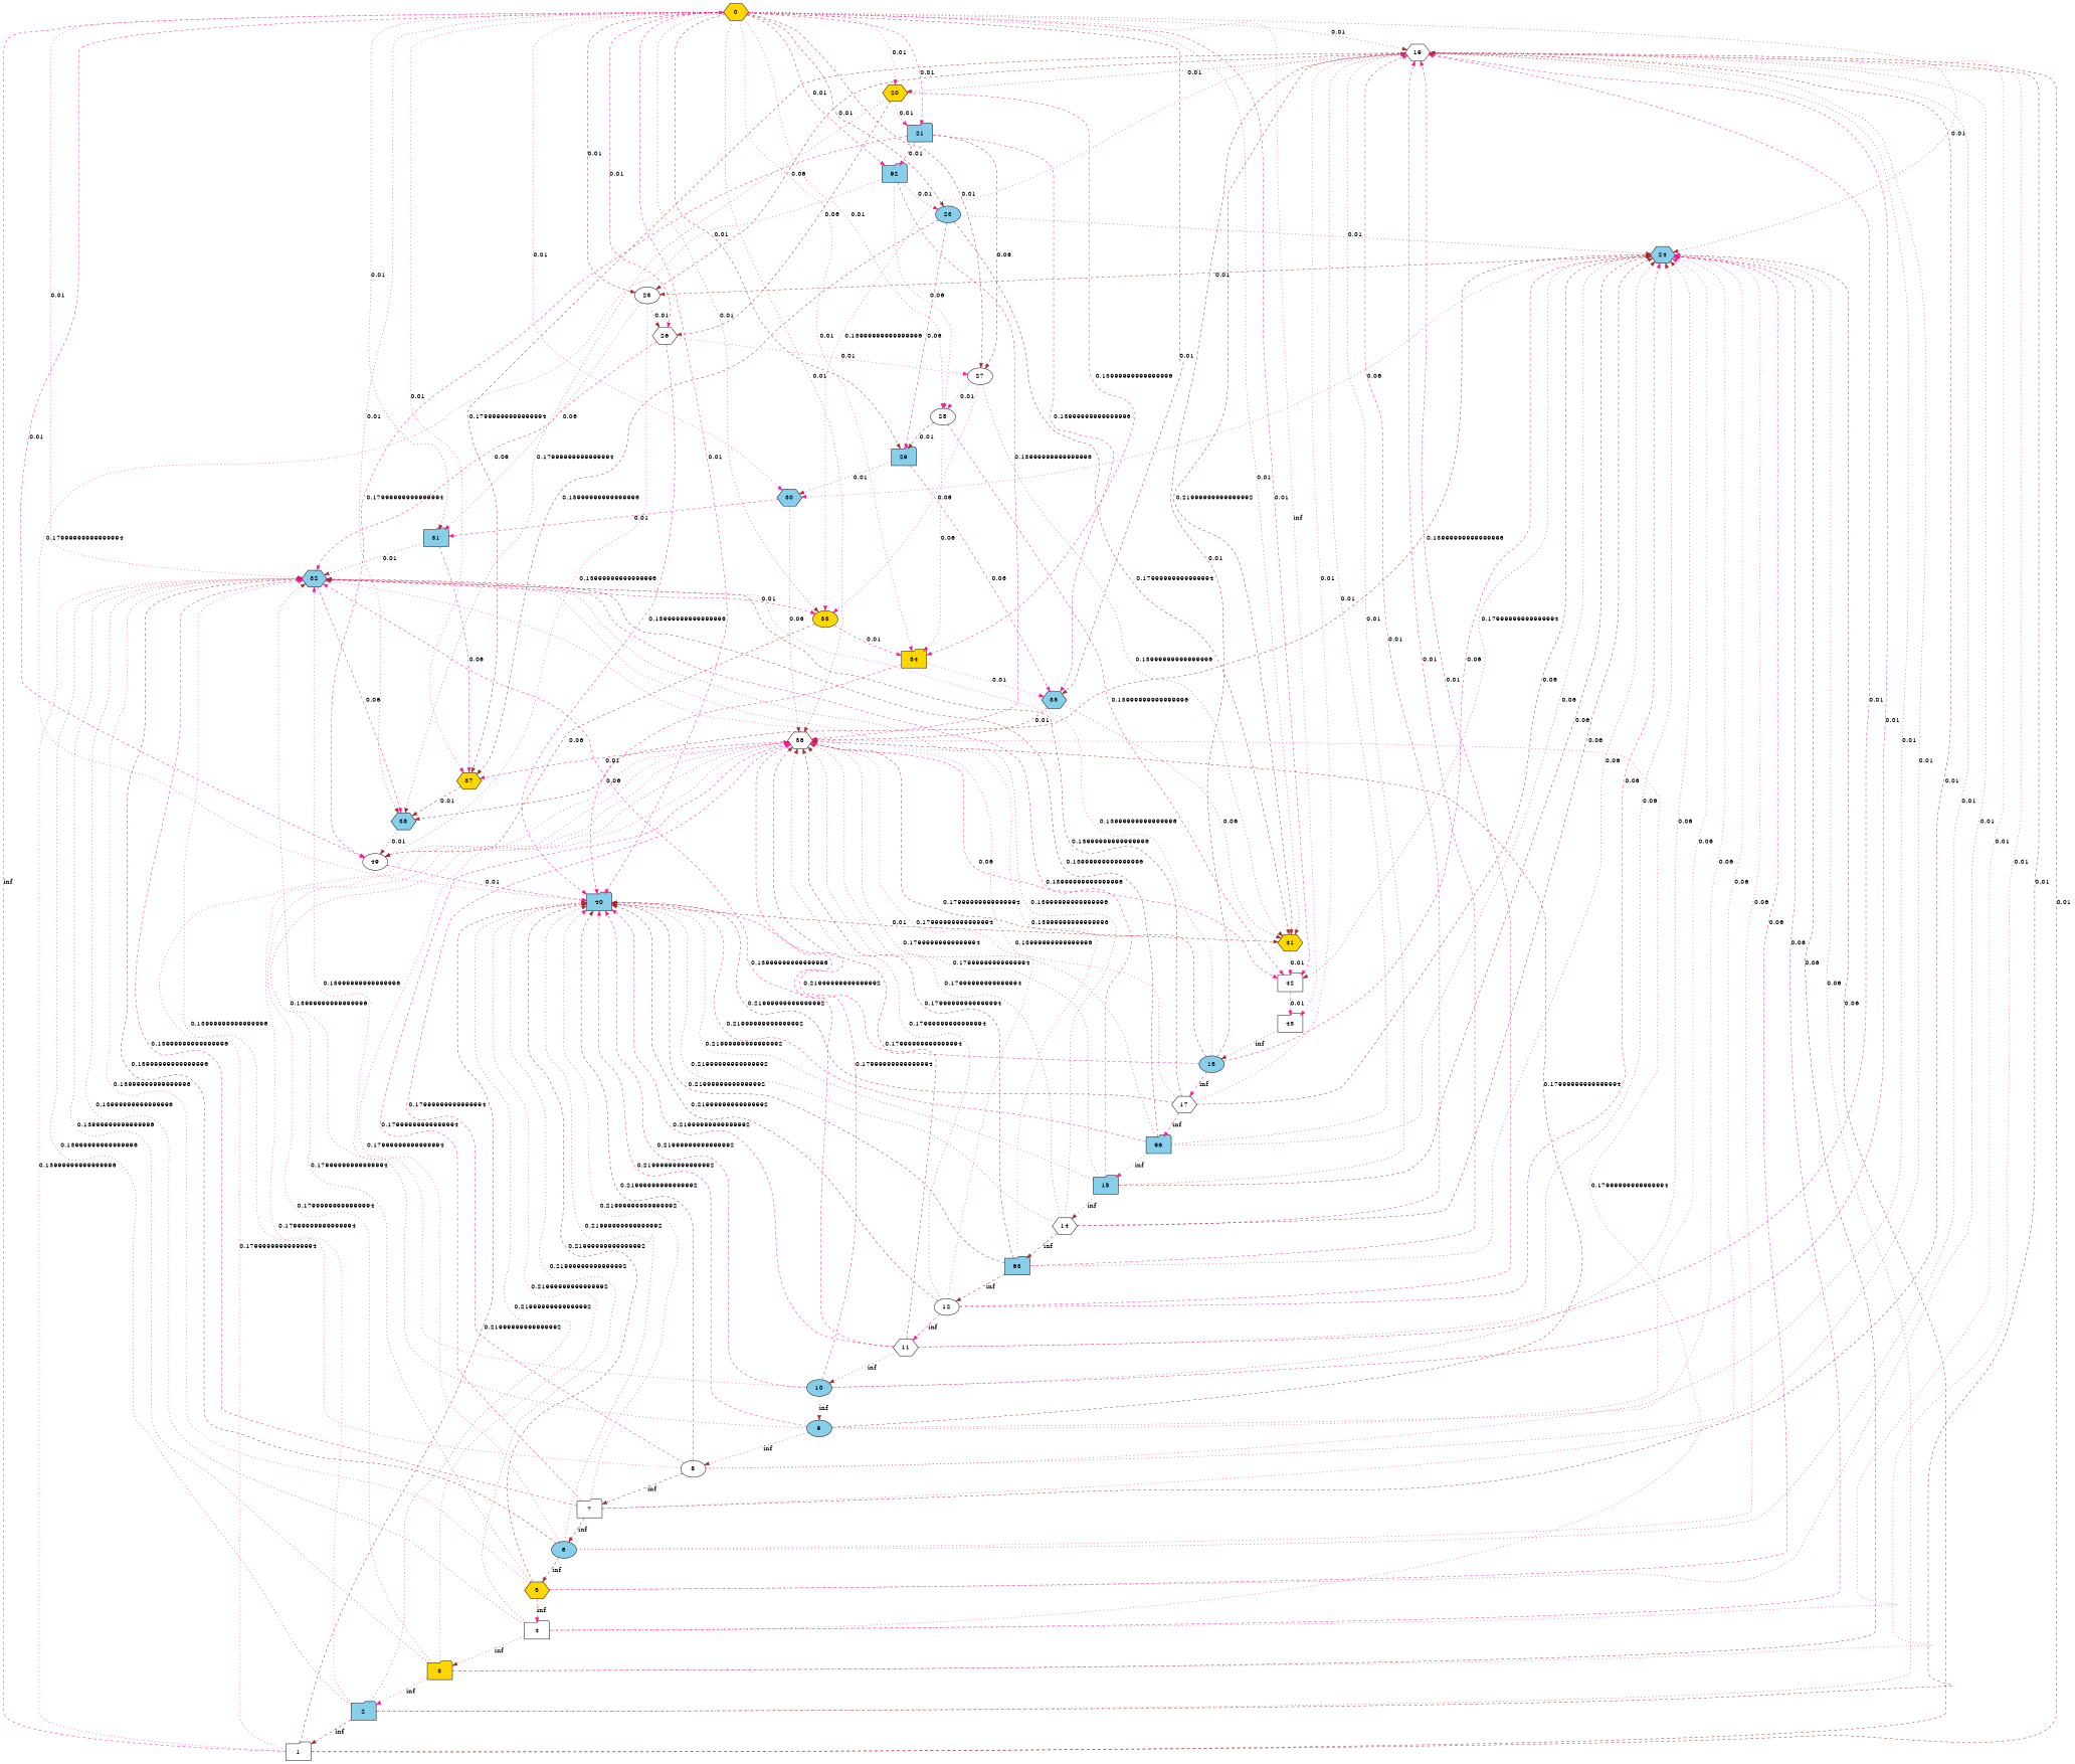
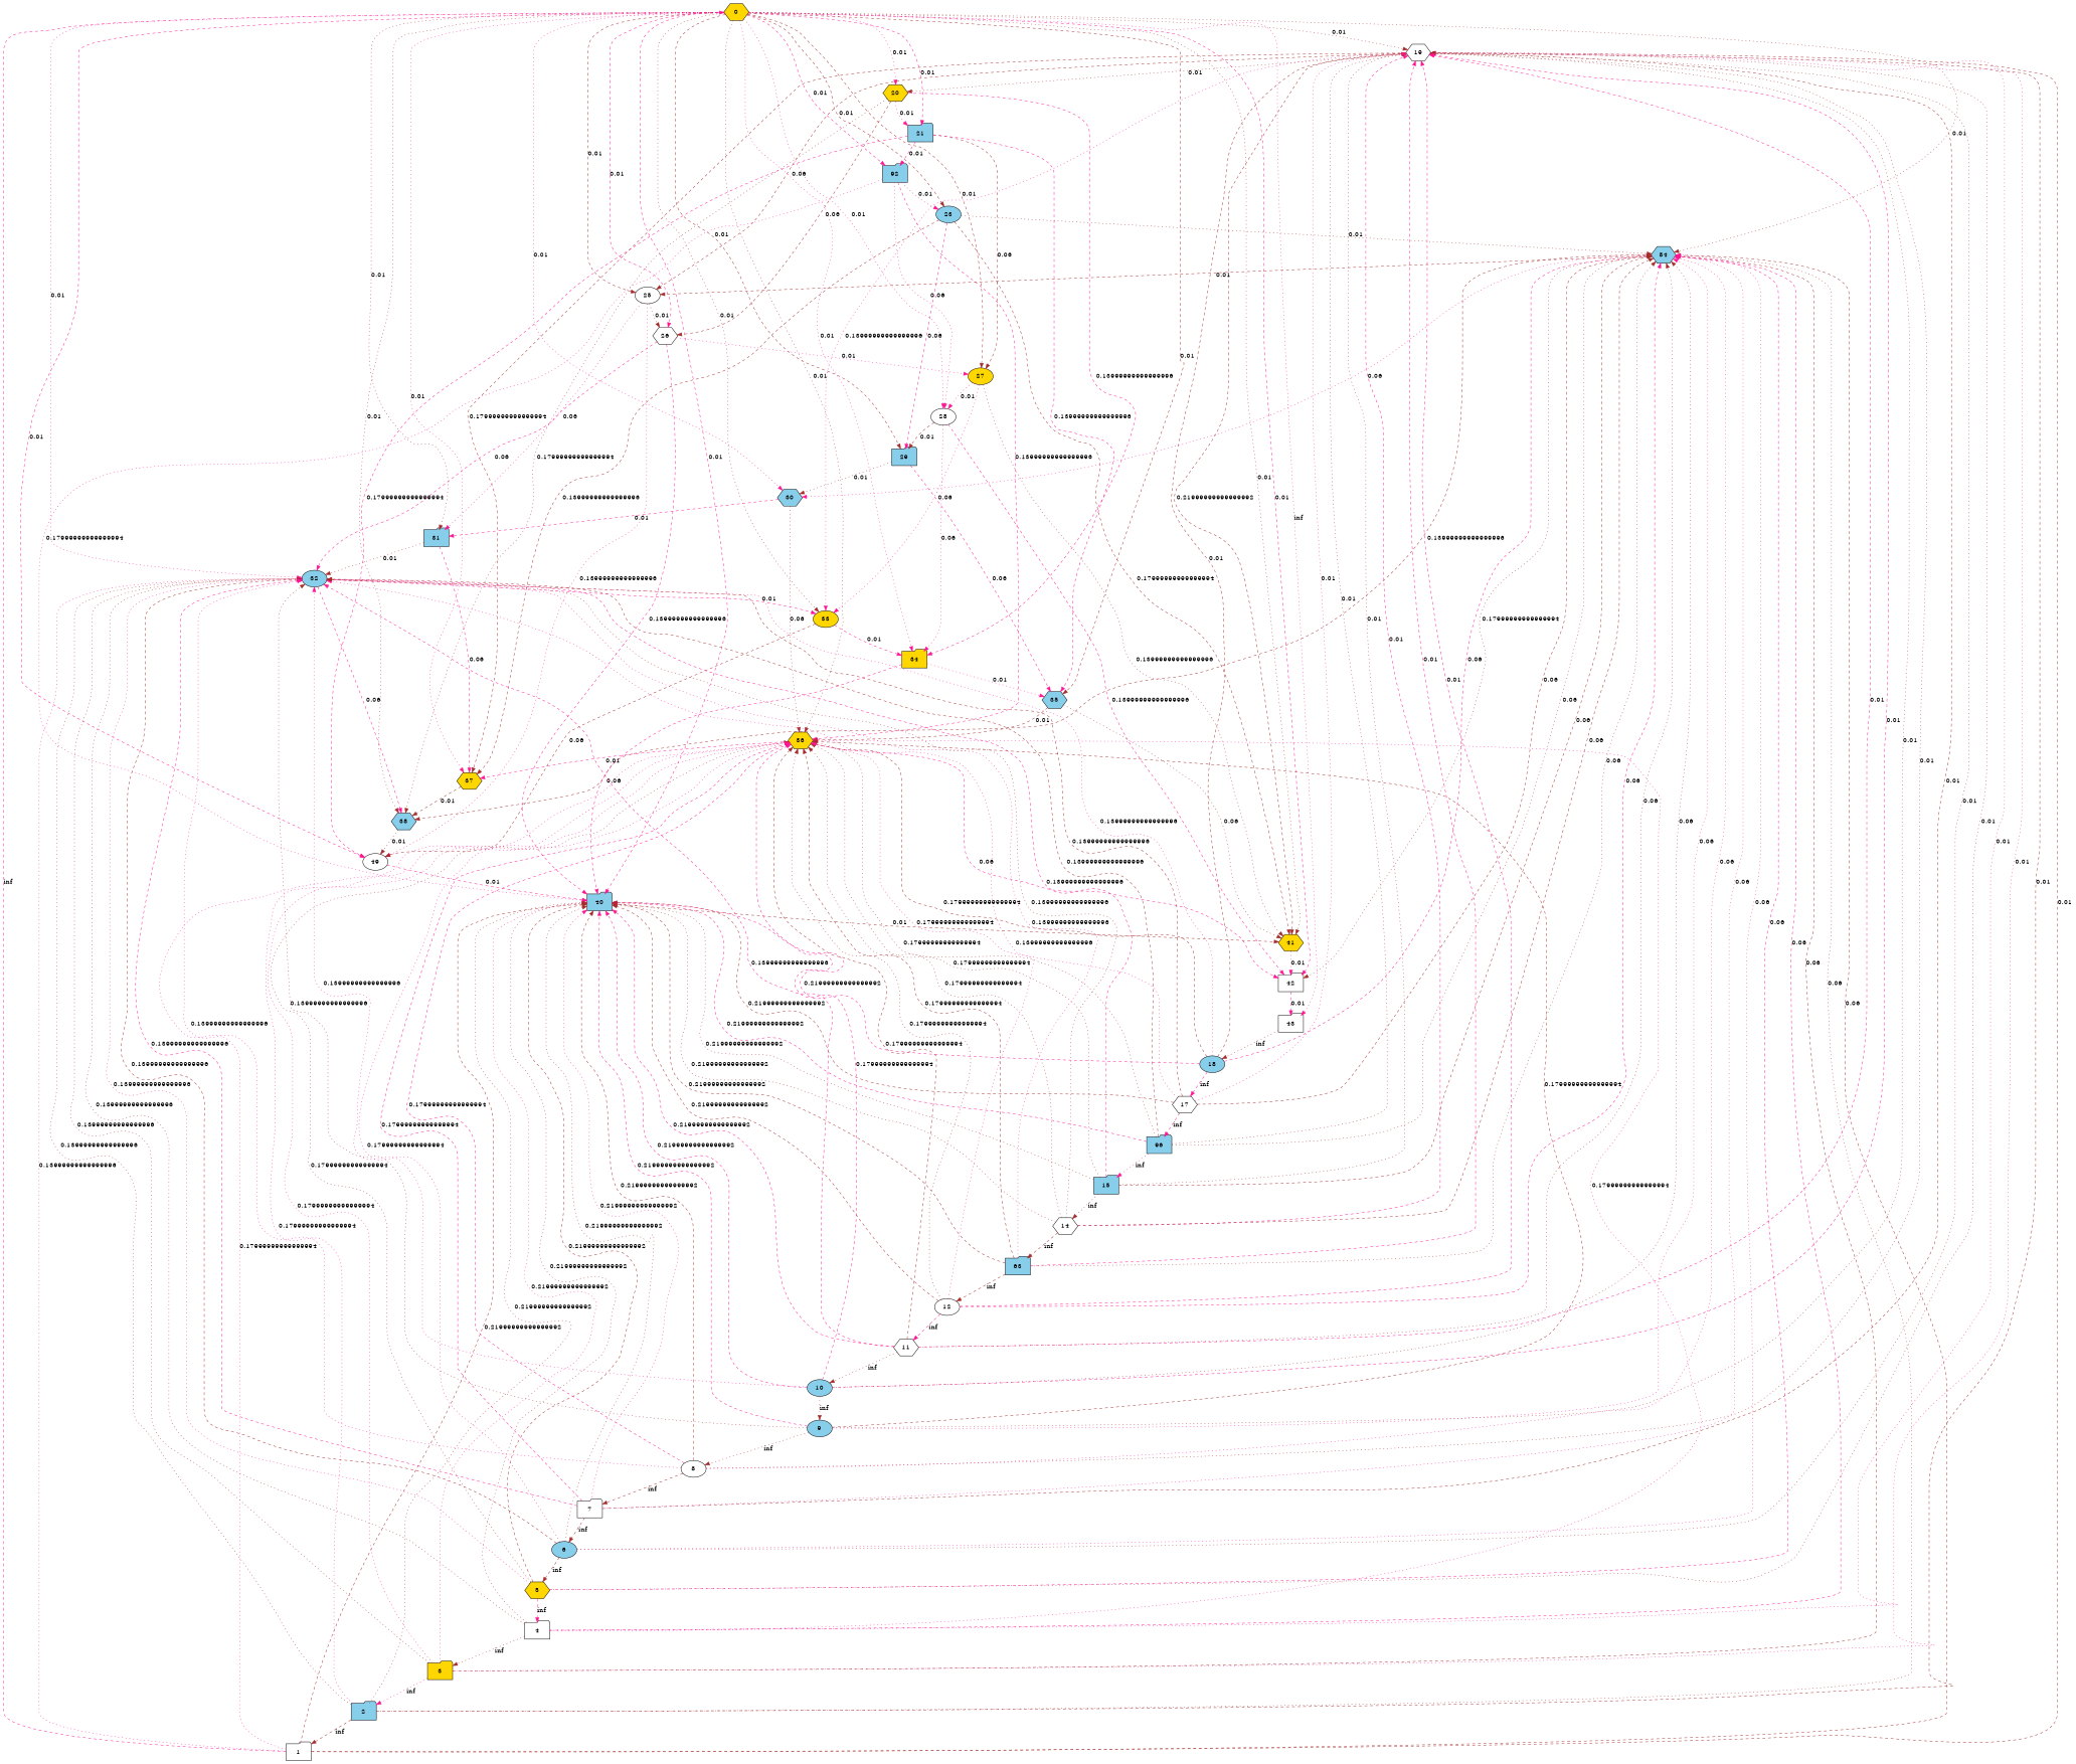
  digraph {
    bgcolor=white
    node [fillcolor=skyblue shape=hexagon style=filled]
    edge [color=brown style=dashed]
    0 [fillcolor=gold]
    19 [fillcolor=white]
    20 [fillcolor=gold]
    21 [shape=folder]
    n5 [label=92 shape=folder]
    23 [shape=ellipse]
-   24
+   24 [label=84]
    25 [fillcolor=white shape=ellipse]
    26 [fillcolor=white]
-   27 [fillcolor=white shape=ellipse]
+   27 [fillcolor=gold shape=ellipse]
    28 [fillcolor=white shape=ellipse]
    29 [shape=folder]
    30
    31 [shape=folder]
-   32
+   32 [shape=ellipse]
    33 [fillcolor=gold shape=ellipse]
    34 [fillcolor=gold shape=folder]
    35
-   36 [fillcolor=white]
+   36 [fillcolor=gold]
    37 [fillcolor=gold]
    38
    n22 [fillcolor=white label=49 shape=ellipse]
    40 [shape=folder]
    41 [fillcolor=gold]
    42 [fillcolor=white shape=folder]
    43 [fillcolor=white shape=folder]
    18 [shape=ellipse]
    1 [fillcolor=white shape=folder]
    2 [shape=folder]
    3 [fillcolor=gold shape=folder]
    4 [fillcolor=white shape=folder]
    5 [fillcolor=gold]
    6 [shape=ellipse]
    7 [fillcolor=white shape=folder]
    8 [fillcolor=white shape=ellipse]
    9 [shape=ellipse]
    10 [shape=ellipse]
    11 [fillcolor=white]
    12 [fillcolor=white shape=ellipse]
    n40 [label=63 shape=folder]
    14 [fillcolor=white]
    15 [shape=folder]
    n43 [label=96 shape=folder]
    17 [fillcolor=white]
    0 -> 19 [label=0.01 style=dotted]
    0 -> 20 [color=deeppink label=0.01 style=dotted]
    0 -> 21 [color=deeppink label=0.01]
    0 -> n5 [color=deeppink label=0.01]
    0 -> 23 [label=0.01]
    0 -> 24 [label=0.01 style=dotted]
    0 -> 25 [label=0.01]
    0 -> 26 [color=deeppink label=0.01]
    0 -> 27 [label=0.01]
    0 -> 28 [color=deeppink label=0.01 style=dotted]
    0 -> 29 [label=0.01]
    0 -> 30 [color=deeppink label=0.01 style=dotted]
    0 -> 31 [label=0.01 style=dotted]
    0 -> 32 [color=deeppink label=0.01 style=dotted]
    0 -> 33 [label=0.01 style=dotted]
    0 -> 34 [color=deeppink label=0.01 style=dotted]
    0 -> 35 [label=0.01]
    0 -> 36 [label=0.01 style=dotted]
    0 -> 37 [color=deeppink label=0.01 style=dotted]
    0 -> 38 [label=0.01 style=dotted]
    0 -> n22 [color=deeppink label=0.01]
    0 -> 40 [color=deeppink label=0.01]
    0 -> 41 [label=0.01 style=dotted]
    0 -> 42 [color=deeppink label=0.01]
    0 -> 43 [color=deeppink label=inf style=dotted]
    19 -> 20 [label=0.01 style=dotted]
    19 -> 25 [label=0.06]
    19 -> 33 [color=deeppink label=0.13999999999999996 style=dotted]
    19 -> 37 [label=0.17999999999999994]
    19 -> 41 [label=0.21999999999999992]
    20 -> 21 [color=deeppink label=0.01 style=dotted]
    20 -> 26 [label=0.06]
    20 -> 34 [color=deeppink label=0.13999999999999996]
    20 -> 38 [label=0.17999999999999994 style=dotted]
    21 -> n5 [color=deeppink label=0.01]
    21 -> 27 [label=0.06]
    21 -> 35 [color=deeppink label=0.13999999999999996]
    21 -> n22 [color=deeppink label=0.17999999999999994]
    n5 -> 23 [color=deeppink label=0.01 style=dotted]
    n5 -> 28 [color=deeppink label=0.06 style=dotted]
    n5 -> 36 [color=deeppink label=0.13999999999999996]
    n5 -> 40 [color=deeppink label=0.17999999999999994 style=dotted]
    23 -> 24 [label=0.01 style=dotted]
    23 -> 29 [color=deeppink label=0.06]
    23 -> 37 [label=0.13999999999999996]
    23 -> 41 [label=0.17999999999999994]
    24 -> 25 [label=0.01]
    24 -> 30 [color=deeppink label=0.06 style=dotted]
    24 -> 38 [label=0.13999999999999996]
    24 -> 42 [label=0.17999999999999994 style=dotted]
    25 -> 26 [label=0.01 style=dotted]
    25 -> 31 [color=deeppink label=0.06 style=dotted]
    25 -> n22 [color=deeppink label=0.13999999999999996 style=dotted]
    26 -> 27 [color=deeppink label=0.01 style=dotted]
    26 -> 32 [color=deeppink label=0.06]
    26 -> 40 [color=deeppink label=0.13999999999999996]
    27 -> 28 [color=deeppink label=0.01 style=dotted]
    27 -> 33 [color=deeppink label=0.06 style=dotted]
    27 -> 41 [label=0.13999999999999996 style=dotted]
    28 -> 29 [label=0.01]
    28 -> 34 [color=deeppink label=0.06 style=dotted]
    28 -> 42 [color=deeppink label=0.13999999999999996]
    29 -> 30 [label=0.01 style=dotted]
    29 -> 35 [color=deeppink label=0.06]
    30 -> 31 [color=deeppink label=0.01]
    30 -> 36 [label=0.06 style=dotted]
    31 -> 32 [label=0.01 style=dotted]
    31 -> 37 [color=deeppink label=0.06]
    32 -> 33 [color=deeppink label=0.01]
    32 -> 38 [color=deeppink label=0.06]
    33 -> 34 [color=deeppink label=0.01]
    33 -> n22 [label=0.06]
    34 -> 35 [color=deeppink label=0.01 style=dotted]
    34 -> 40 [color=deeppink label=0.06]
    35 -> 36 [label=0.01]
    35 -> 41 [label=0.06 style=dotted]
    36 -> 37 [color=deeppink label=0.01]
    36 -> 42 [color=deeppink label=0.06]
    37 -> 38 [label=0.01]
    38 -> n22 [label=0.01 style=dotted]
    n22 -> 40 [color=deeppink label=0.01]
    40 -> 41 [label=0.01]
    41 -> 42 [color=deeppink label=0.01 style=dotted]
    42 -> 43 [color=deeppink label=0.01]
    43 -> 18 [label=inf style=dotted]
    18 -> 19 [label=0.01]
    18 -> 24 [color=deeppink label=0.06]
    18 -> 32 [color=deeppink label=0.13999999999999996 style=dotted]
    18 -> 36 [label=0.17999999999999994]
    18 -> 40 [color=deeppink label=0.21999999999999992]
    18 -> 17 [color=deeppink label=inf]
    1 -> 0 [color=deeppink label=inf]
    1 -> 19 [label=0.01]
    1 -> 24 [label=0.06]
    1 -> 32 [color=deeppink label=0.13999999999999996 style=dotted]
    1 -> 36 [color=deeppink label=0.17999999999999994 style=dotted]
    1 -> 40 [label=0.21999999999999992]
    2 -> 19 [label=0.01]
    2 -> 24 [label=0.06 style=dotted]
    2 -> 32 [label=0.13999999999999996 style=dotted]
    2 -> 36 [color=deeppink label=0.17999999999999994 style=dotted]
    2 -> 40 [label=0.21999999999999992 style=dotted]
    2 -> 1 [label=inf]
    3 -> 19 [color=deeppink label=0.01 style=dotted]
    3 -> 24 [label=0.06]
    3 -> 32 [label=0.13999999999999996 style=dotted]
    3 -> 36 [color=deeppink label=0.17999999999999994 style=dotted]
    3 -> 40 [color=deeppink label=0.21999999999999992 style=dotted]
    3 -> 2 [color=deeppink label=inf style=dotted]
    4 -> 19 [color=deeppink label=0.01 style=dotted]
    4 -> 24 [color=deeppink label=0.06]
    4 -> 32 [label=0.13999999999999996 style=dotted]
    4 -> 36 [color=deeppink label=0.17999999999999994 style=dotted]
    4 -> 40 [label=0.21999999999999992 style=dotted]
    4 -> 3 [label=inf style=dotted]
    5 -> 19 [label=0.01 style=dotted]
    5 -> 24 [color=deeppink label=0.06]
    5 -> 32 [color=deeppink label=0.13999999999999996 style=dotted]
    5 -> 36 [label=0.17999999999999994 style=dotted]
    5 -> 40 [label=0.21999999999999992]
    5 -> 4 [color=deeppink label=inf]
    6 -> 19 [label=0.01 style=dotted]
    6 -> 24 [color=deeppink label=0.06 style=dotted]
    6 -> 32 [label=0.13999999999999996]
    6 -> 36 [color=deeppink label=0.17999999999999994 style=dotted]
    6 -> 40 [label=0.21999999999999992 style=dotted]
    6 -> 5 [label=inf]
    7 -> 19 [label=0.01]
    7 -> 24 [color=deeppink label=0.06 style=dotted]
    7 -> 32 [color=deeppink label=0.13999999999999996]
    7 -> 36 [color=deeppink label=0.17999999999999994]
    7 -> 40 [color=deeppink label=0.21999999999999992 style=dotted]
    7 -> 6 [label=inf]
    8 -> 19 [label=0.01 style=dotted]
    8 -> 24 [color=deeppink label=0.06 style=dotted]
    8 -> 32 [color=deeppink label=0.13999999999999996 style=dotted]
    8 -> 36 [color=deeppink label=0.17999999999999994]
    8 -> 40 [label=0.21999999999999992]
    8 -> 7 [label=inf]
    9 -> 19 [label=0.01 style=dotted]
    9 -> 24 [color=deeppink label=0.06 style=dotted]
    9 -> 32 [label=0.13999999999999996 style=dotted]
    9 -> 36 [label=0.17999999999999994]
    9 -> 40 [color=deeppink label=0.21999999999999992]
    9 -> 8 [label=inf style=dotted]
    10 -> 19 [color=deeppink label=0.01]
    10 -> 24 [label=0.06 style=dotted]
    10 -> 32 [color=deeppink label=0.13999999999999996 style=dotted]
    10 -> 36 [color=deeppink label=0.17999999999999994]
    10 -> 40 [color=deeppink label=0.21999999999999992]
    10 -> 9 [label=inf style=dotted]
    11 -> 19 [color=deeppink label=0.01]
    11 -> 24 [label=0.06 style=dotted]
    11 -> 32 [color=deeppink label=0.13999999999999996]
    11 -> 36 [label=0.17999999999999994]
    11 -> 40 [color=deeppink label=0.21999999999999992]
    11 -> 10 [label=inf style=dotted]
    12 -> 19 [color=deeppink label=0.01]
    12 -> 24 [color=deeppink label=0.06]
    12 -> 32 [color=deeppink label=0.13999999999999996 style=dotted]
    12 -> 36 [label=0.17999999999999994 style=dotted]
    12 -> 40 [label=0.21999999999999992]
    12 -> 11 [color=deeppink label=inf]
    n40 -> 19 [color=deeppink label=0.01]
    n40 -> 24 [label=0.06 style=dotted]
    n40 -> 32 [color=deeppink label=0.13999999999999996 style=dotted]
    n40 -> 36 [label=0.17999999999999994]
    n40 -> 40 [label=0.21999999999999992]
    n40 -> 12 [label=inf]
    14 -> 19 [color=deeppink label=0.01]
    14 -> 24 [label=0.06]
    14 -> 32 [label=0.13999999999999996 style=dotted]
    14 -> 36 [label=0.17999999999999994 style=dotted]
    14 -> 40 [label=0.21999999999999992 style=dotted]
    14 -> n40 [label=inf]
    15 -> 19 [label=0.01 style=dotted]
    15 -> 24 [label=0.06]
    15 -> 32 [color=deeppink label=0.13999999999999996]
    15 -> 36 [label=0.17999999999999994 style=dotted]
    15 -> 40 [label=0.21999999999999992 style=dotted]
    15 -> 14 [label=inf style=dotted]
    n43 -> 19 [label=0.01 style=dotted]
    n43 -> 24 [label=0.06 style=dotted]
    n43 -> 32 [label=0.13999999999999996]
    n43 -> 36 [label=0.17999999999999994 style=dotted]
    n43 -> 40 [color=deeppink label=0.21999999999999992]
    n43 -> 15 [color=deeppink label=inf style=dotted]
    17 -> 19 [color=deeppink label=0.01 style=dotted]
    17 -> 24 [label=0.06]
    17 -> 32 [label=0.13999999999999996]
    17 -> 36 [color=deeppink label=0.17999999999999994 style=dotted]
    17 -> 40 [label=0.21999999999999992]
    17 -> n43 [color=deeppink label=inf]
  }
